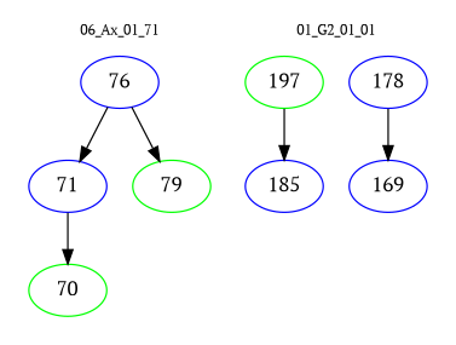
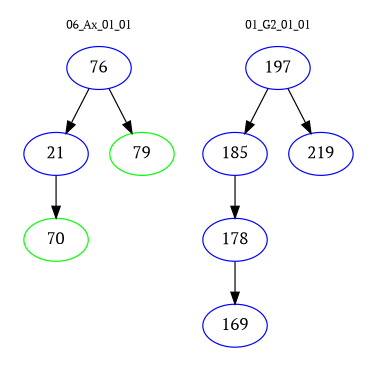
  digraph {
    fontname="PT Serif"
    node [color=blue fontname="PT Serif"]
    edge [color=black fontname="PT Serif"]
    n1 [label=76]
-   n2 [label=71]
+   n2 [label=21]
    n3 [color=green label=79]
    n4 [color=green label=70]
    n5 [label=185]
    n6 [label=178]
-   n7 [color=green label=197]
+   n7 [label=197]
    n8 [label=169]
+   n9 [label=219]
    subgraph cluster_1 {
      color=white
      fontsize=10
-     label="06_Ax_01_71"
+     label="06_Ax_01_01"
      n1
      n2
      n3
      n4
    }
    subgraph cluster_2 {
      color=white
      fontsize=10
      label="01_G2_01_01"
      n5
      n6
      n7
      n8
+     n9
    }
    n1 -> n2
    n1 -> n3
    n2 -> n4
+   n5 -> n6
    n6 -> n8
    n7 -> n5
+   n7 -> n9
  }
